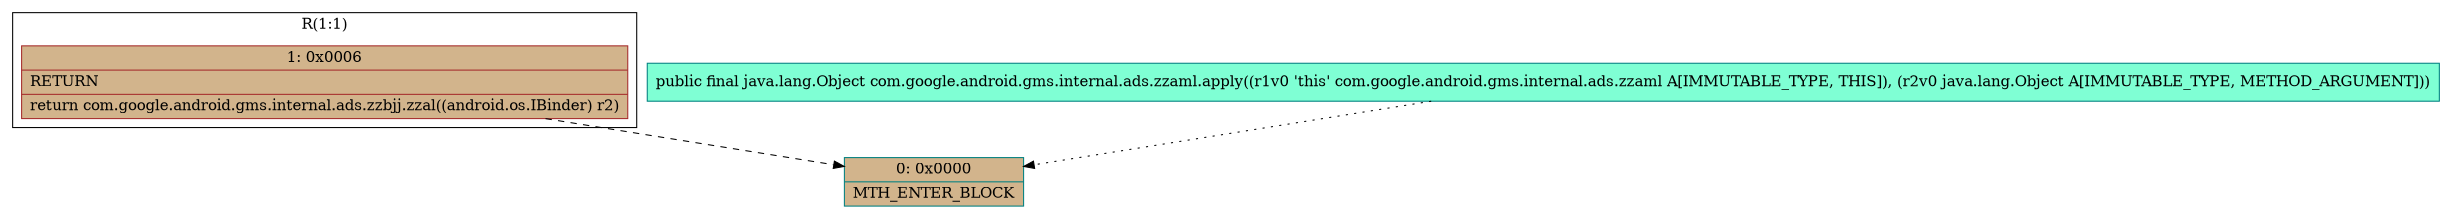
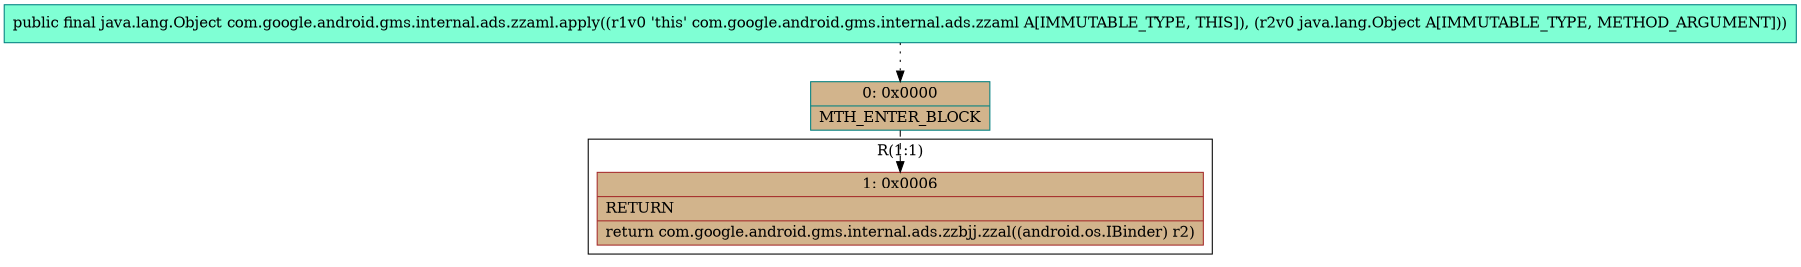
  digraph {
    node [color=teal shape=record style=filled fillcolor=tan]
    n1 [color=brown label="{1\:\ 0x0006|RETURN\l|return com.google.android.gms.internal.ads.zzbjj.zzal((android.os.IBinder) r2)\l}"]
    n2 [label="{0\:\ 0x0000|MTH_ENTER_BLOCK\l}"]
    n3 [label="{public final java.lang.Object com.google.android.gms.internal.ads.zzaml.apply((r1v0 'this' com.google.android.gms.internal.ads.zzaml A[IMMUTABLE_TYPE, THIS]), (r2v0 java.lang.Object A[IMMUTABLE_TYPE, METHOD_ARGUMENT])) }" fillcolor=aquamarine]
    subgraph cluster_1 {
      label="R(1:1)"
      n1
    }
-   n1 -> n2 [style=dashed]
+   n2 -> n1 [style=dashed]
    n3 -> n2 [style=dotted]
  }
